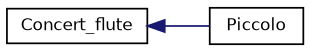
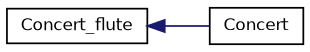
  digraph {
    rankdir=LR
    node [color=black fillcolor=white fontname=Helvetica fontsize=10 shape=record style=filled]
    n1 [height=0.2 label=Concert_flute width=0.4]
-   n2 [height=0.2 label=Piccolo width=0.4]
+   n2 [height=0.2 label=Concert width=0.4]
    n1 -> n2 [color=midnightblue dir=back fontname=Helvetica fontsize=10 labelfontname=Helvetica labelfontsize=10 style=solid]
  }
